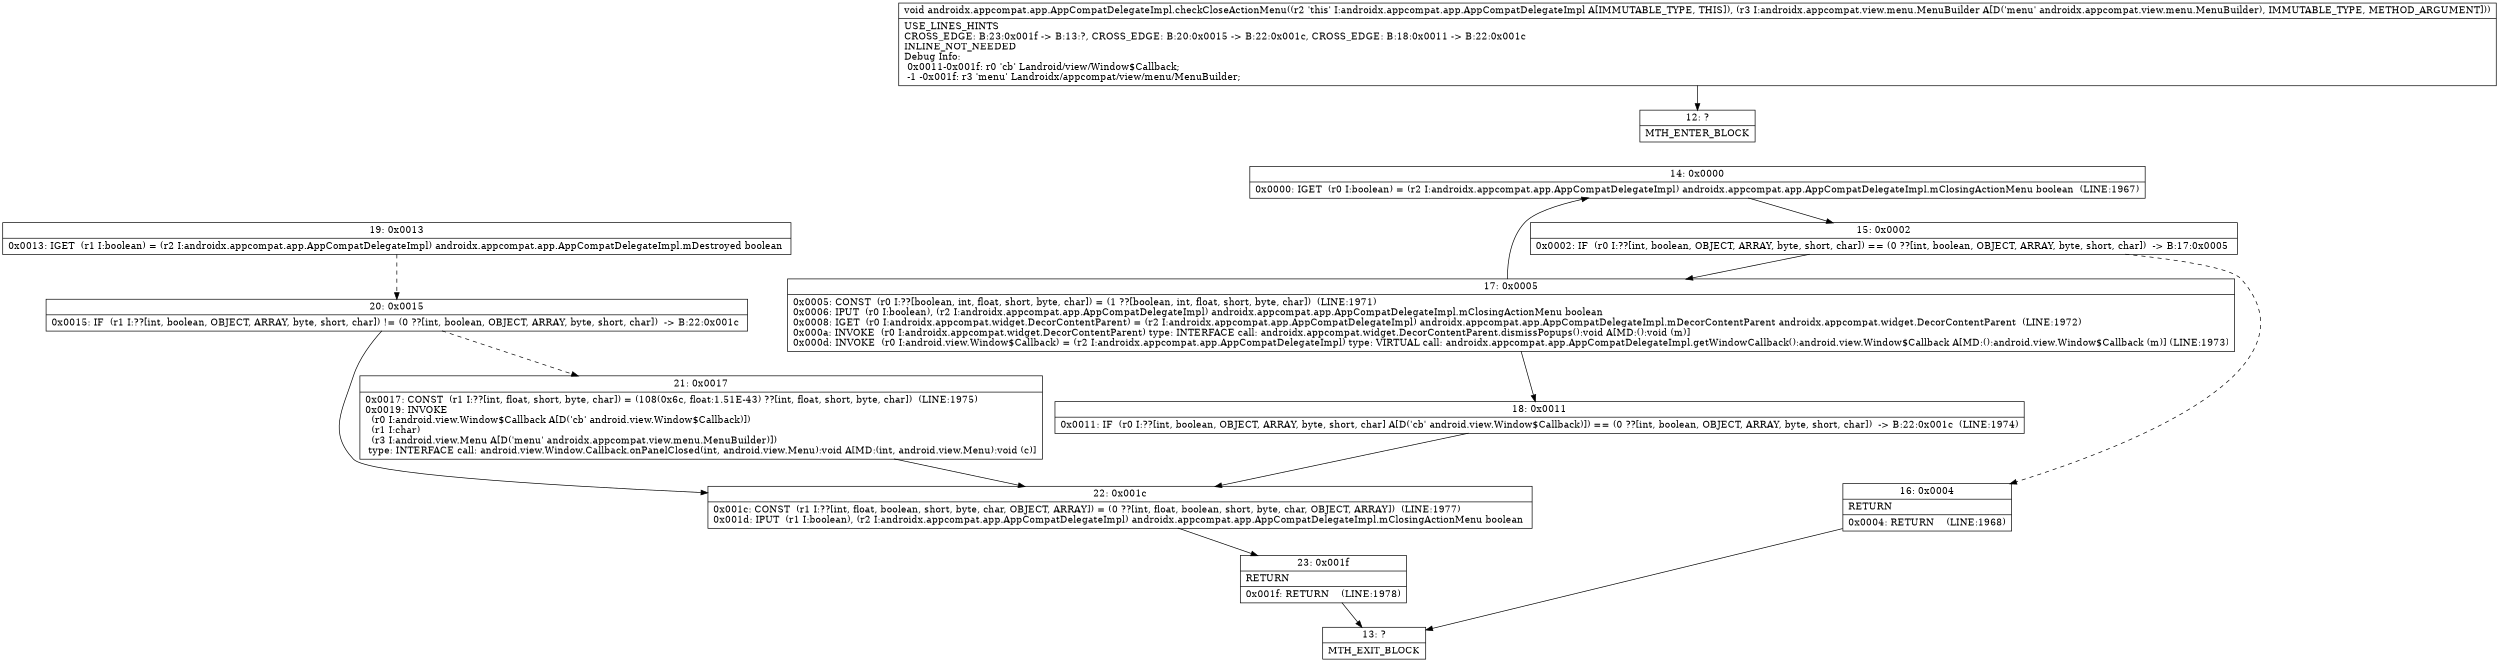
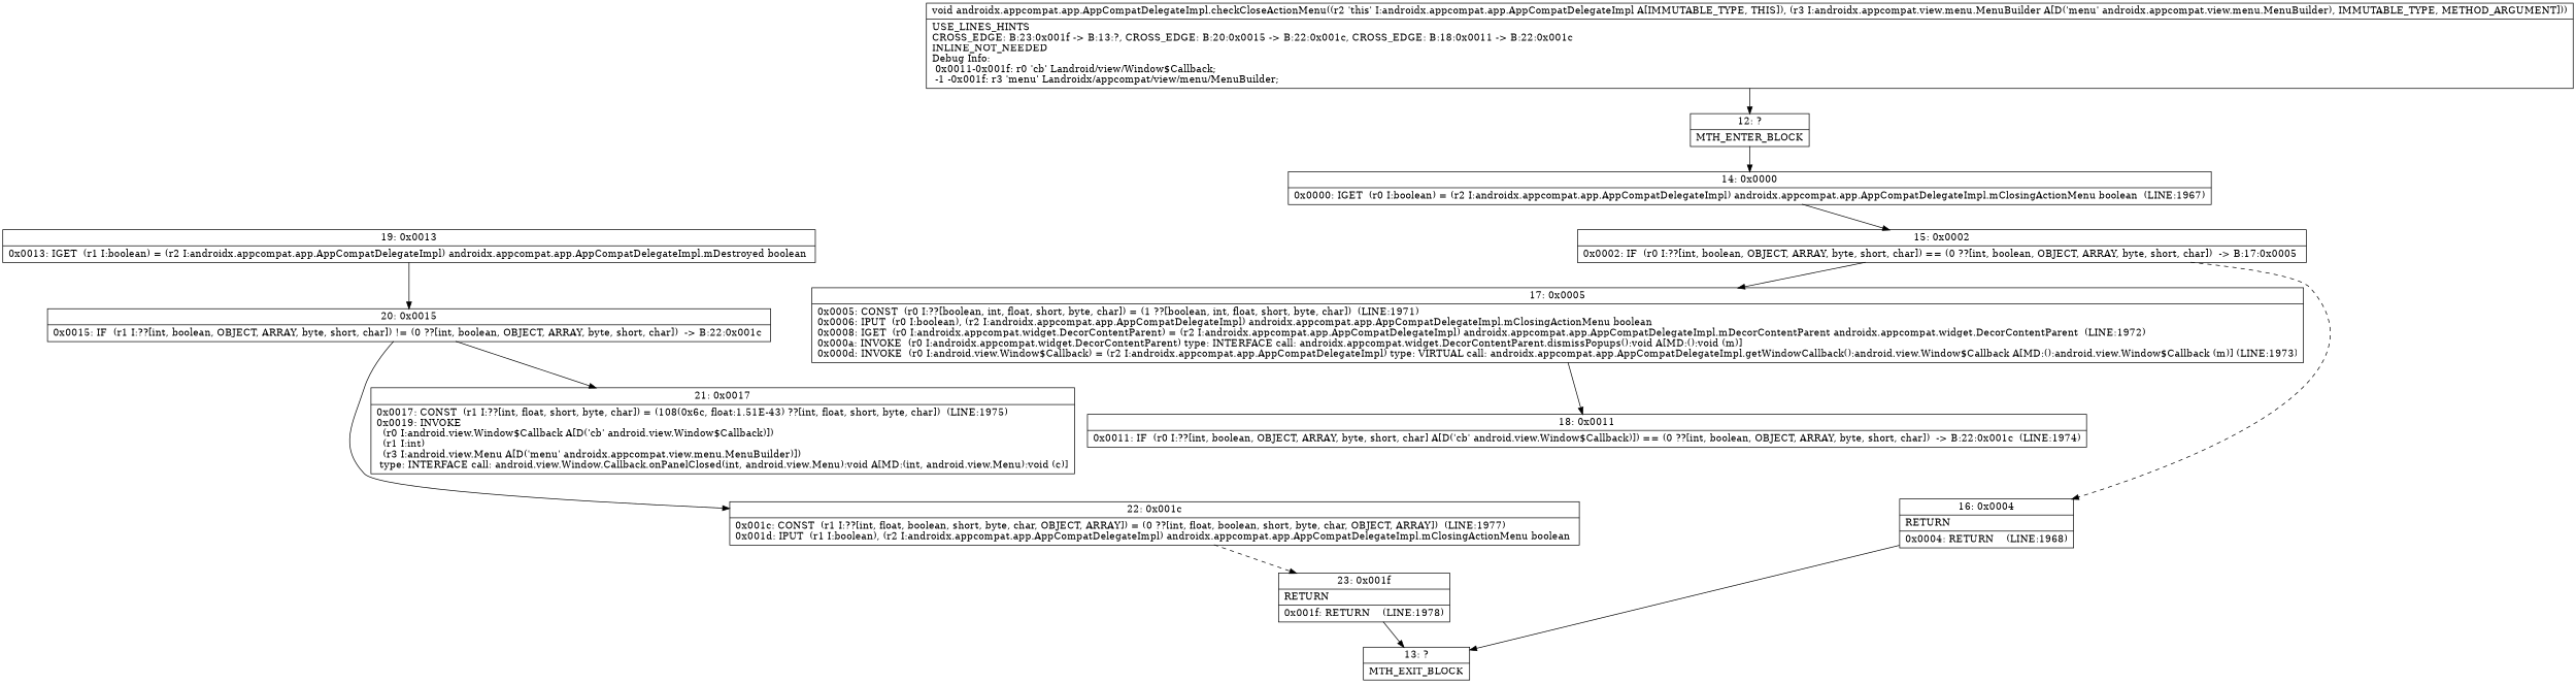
  digraph {
    node [shape=record]
    n1 [label="{12\:\ ?|MTH_ENTER_BLOCK\l}"]
    n2 [label="{14\:\ 0x0000|0x0000: IGET  (r0 I:boolean) = (r2 I:androidx.appcompat.app.AppCompatDelegateImpl) androidx.appcompat.app.AppCompatDelegateImpl.mClosingActionMenu boolean  (LINE:1967)\l}"]
    n3 [label="{15\:\ 0x0002|0x0002: IF  (r0 I:??[int, boolean, OBJECT, ARRAY, byte, short, char]) == (0 ??[int, boolean, OBJECT, ARRAY, byte, short, char])  \-\> B:17:0x0005 \l}"]
    n4 [label="{16\:\ 0x0004|RETURN\l|0x0004: RETURN    (LINE:1968)\l}"]
    n5 [label="{17\:\ 0x0005|0x0005: CONST  (r0 I:??[boolean, int, float, short, byte, char]) = (1 ??[boolean, int, float, short, byte, char])  (LINE:1971)\l0x0006: IPUT  (r0 I:boolean), (r2 I:androidx.appcompat.app.AppCompatDelegateImpl) androidx.appcompat.app.AppCompatDelegateImpl.mClosingActionMenu boolean \l0x0008: IGET  (r0 I:androidx.appcompat.widget.DecorContentParent) = (r2 I:androidx.appcompat.app.AppCompatDelegateImpl) androidx.appcompat.app.AppCompatDelegateImpl.mDecorContentParent androidx.appcompat.widget.DecorContentParent  (LINE:1972)\l0x000a: INVOKE  (r0 I:androidx.appcompat.widget.DecorContentParent) type: INTERFACE call: androidx.appcompat.widget.DecorContentParent.dismissPopups():void A[MD:():void (m)]\l0x000d: INVOKE  (r0 I:android.view.Window$Callback) = (r2 I:androidx.appcompat.app.AppCompatDelegateImpl) type: VIRTUAL call: androidx.appcompat.app.AppCompatDelegateImpl.getWindowCallback():android.view.Window$Callback A[MD:():android.view.Window$Callback (m)] (LINE:1973)\l}"]
    n6 [label="{13\:\ ?|MTH_EXIT_BLOCK\l}"]
    n7 [label="{18\:\ 0x0011|0x0011: IF  (r0 I:??[int, boolean, OBJECT, ARRAY, byte, short, char] A[D('cb' android.view.Window$Callback)]) == (0 ??[int, boolean, OBJECT, ARRAY, byte, short, char])  \-\> B:22:0x001c  (LINE:1974)\l}"]
    n8 [label="{22\:\ 0x001c|0x001c: CONST  (r1 I:??[int, float, boolean, short, byte, char, OBJECT, ARRAY]) = (0 ??[int, float, boolean, short, byte, char, OBJECT, ARRAY])  (LINE:1977)\l0x001d: IPUT  (r1 I:boolean), (r2 I:androidx.appcompat.app.AppCompatDelegateImpl) androidx.appcompat.app.AppCompatDelegateImpl.mClosingActionMenu boolean \l}"]
    n9 [label="{19\:\ 0x0013|0x0013: IGET  (r1 I:boolean) = (r2 I:androidx.appcompat.app.AppCompatDelegateImpl) androidx.appcompat.app.AppCompatDelegateImpl.mDestroyed boolean \l}"]
    n10 [label="{20\:\ 0x0015|0x0015: IF  (r1 I:??[int, boolean, OBJECT, ARRAY, byte, short, char]) != (0 ??[int, boolean, OBJECT, ARRAY, byte, short, char])  \-\> B:22:0x001c \l}"]
    n11 [label="{23\:\ 0x001f|RETURN\l|0x001f: RETURN    (LINE:1978)\l}"]
-   n12 [label="{21\:\ 0x0017|0x0017: CONST  (r1 I:??[int, float, short, byte, char]) = (108(0x6c, float:1.51E\-43) ??[int, float, short, byte, char])  (LINE:1975)\l0x0019: INVOKE  \l  (r0 I:android.view.Window$Callback A[D('cb' android.view.Window$Callback)])\l  (r1 I:char)\l  (r3 I:android.view.Menu A[D('menu' androidx.appcompat.view.menu.MenuBuilder)])\l type: INTERFACE call: android.view.Window.Callback.onPanelClosed(int, android.view.Menu):void A[MD:(int, android.view.Menu):void (c)]\l}"]
+   n12 [label="{21\:\ 0x0017|0x0017: CONST  (r1 I:??[int, float, short, byte, char]) = (108(0x6c, float:1.51E\-43) ??[int, float, short, byte, char])  (LINE:1975)\l0x0019: INVOKE  \l  (r0 I:android.view.Window$Callback A[D('cb' android.view.Window$Callback)])\l  (r1 I:int)\l  (r3 I:android.view.Menu A[D('menu' androidx.appcompat.view.menu.MenuBuilder)])\l type: INTERFACE call: android.view.Window.Callback.onPanelClosed(int, android.view.Menu):void A[MD:(int, android.view.Menu):void (c)]\l}"]
    n13 [label="{void androidx.appcompat.app.AppCompatDelegateImpl.checkCloseActionMenu((r2 'this' I:androidx.appcompat.app.AppCompatDelegateImpl A[IMMUTABLE_TYPE, THIS]), (r3 I:androidx.appcompat.view.menu.MenuBuilder A[D('menu' androidx.appcompat.view.menu.MenuBuilder), IMMUTABLE_TYPE, METHOD_ARGUMENT]))  | USE_LINES_HINTS\lCROSS_EDGE: B:23:0x001f \-\> B:13:?, CROSS_EDGE: B:20:0x0015 \-\> B:22:0x001c, CROSS_EDGE: B:18:0x0011 \-\> B:22:0x001c\lINLINE_NOT_NEEDED\lDebug Info:\l  0x0011\-0x001f: r0 'cb' Landroid\/view\/Window$Callback;\l  \-1 \-0x001f: r3 'menu' Landroidx\/appcompat\/view\/menu\/MenuBuilder;\l}"]
-   n5 -> n2
+   n1 -> n2
    n2 -> n3
    n3 -> n4 [style=dashed]
    n3 -> n5
    n4 -> n6
    n5 -> n7
-   n7 -> n8
-   n8 -> n11
-   n9 -> n10 [style=dashed]
+   n8 -> n11 [style=dashed]
+   n9 -> n10
    n10 -> n8
-   n10 -> n12 [style=dashed]
+   n10 -> n12 [style=solid]
    n11 -> n6
-   n12 -> n8
    n13 -> n1
  }
